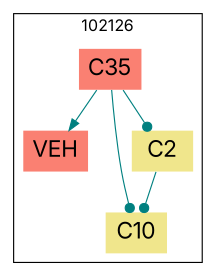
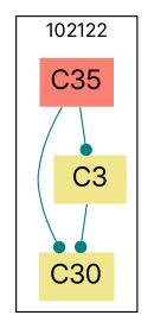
  strict digraph {
    fontname=Inter
    node [fillcolor=salmon fontname=Inter fontsize=20 shape=plaintext style=filled]
    edge [arrowhead=dot color=teal fontname=Inter]
-   n1 [label=VEH]
-   n2 [fillcolor=khaki label=C10]
-   n3 [fillcolor=khaki label=C2]
+   n2 [fillcolor=khaki label=C30]
+   n3 [fillcolor=khaki label=C3]
    n4 [label=C35]
    subgraph cluster_1 {
-     label=102126
+     label=102122
      labeldoc=t
-     n1
      n2
      n3
      n4
    }
    n3 -> n2
-   n4 -> n1 [arrowhead=normal]
    n4 -> n2
    n4 -> n3
  }
